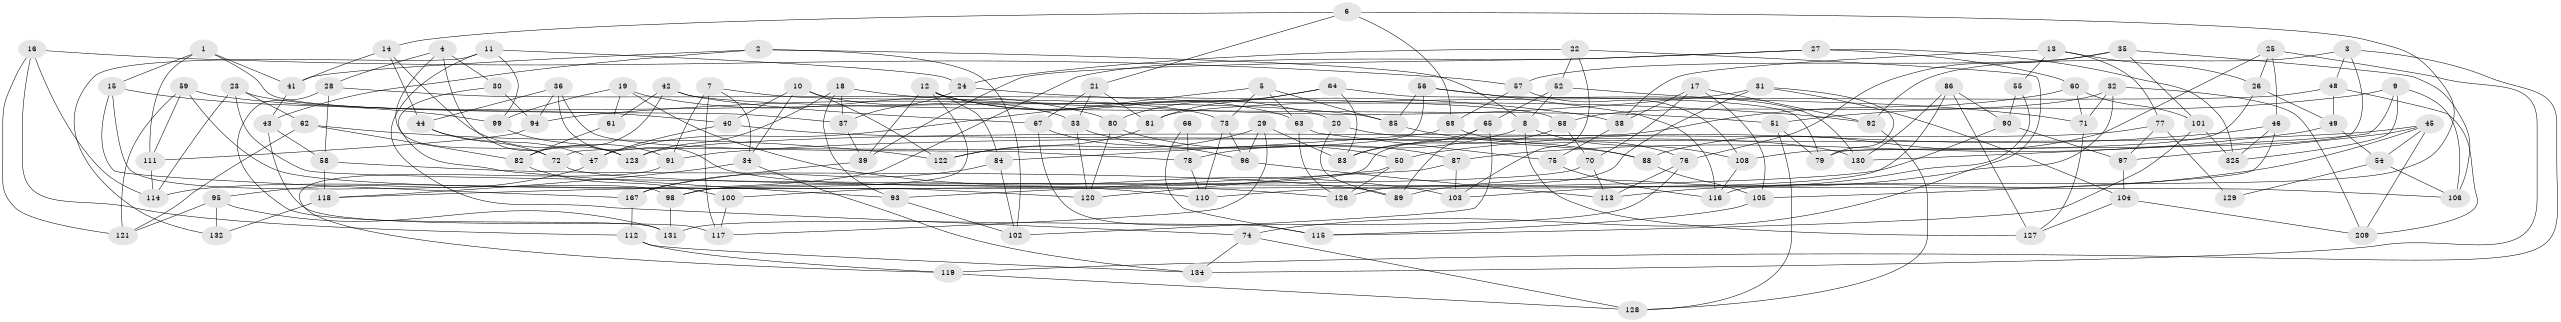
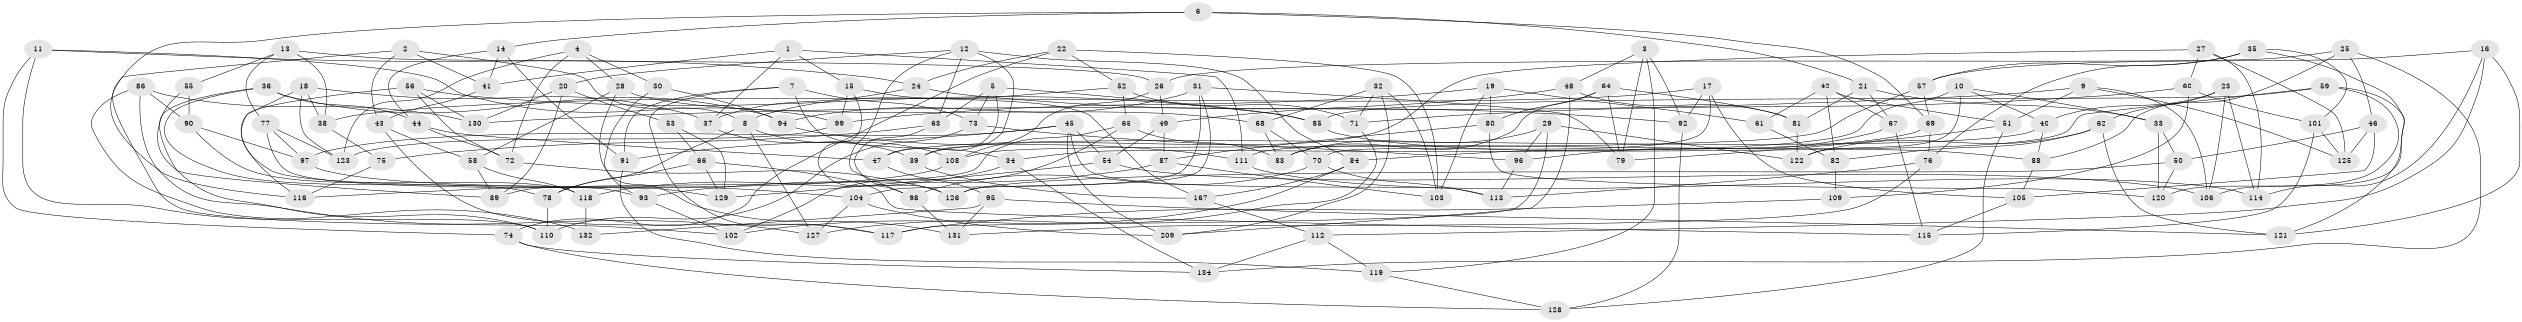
  graph {
    node [color=gray90 style=filled]
    1
    15
    37
    41
    111
    99
    98
    n8 [label=167]
    39
    43
    114
    2
    8
    102
    78
    108
    127
    117
    58
    3
    48
    79
    92
    119
    81
    49
    n27 [label=209]
    128
    4
    28
    30
    72
    123
    68
    131
    93
    94
    126
    5
    47
    63
    73
    85
    95
    75
    96
    110
    88
    6
    14
    21
    69
    116
    91
    44
    33
    67
    84
    76
    7
    34
    n62 [label=134]
    118
    9
    51
    106
-   125 [label=325]
+   125
    130
    10
    40
    122
    50
    120
    11
    24
    74
    132
    12
    20
+   53
    89
    13
    26
    38
    55
    77
    90
    129
    97
    112
    16
    57
    121
    17
    70
    105
    113
    115
    18
    19
    61
    80
    103
    82
    87
    66
    22
    52
    71
    65
    23
    62
    25
    46
    54
    27
    60
    101
-   100
+   100 [label=109]
    83
    29
    31
    104
    32
    35
    36
    42
    45
    56
    59
    64
    86
    1 -- 15
    1 -- 37
    1 -- 41
    1 -- 111
    15 -- 99
    15 -- 98
    15 -- n8
    37 -- 39
    41 -- 43
    111 -- 114
    99 -- 123
    98 -- 131
    n8 -- 112
    39 -- n8
    43 -- 117
    43 -- 58
    2 -- 41
    2 -- 43
    2 -- 8
    2 -- 102
    8 -- 78
    8 -- 108
    8 -- 127
    78 -- 110
    108 -- 116
    58 -- 118
    58 -- 89
    3 -- 48
    3 -- 79
    3 -- 92
    3 -- 119
    48 -- 81
    48 -- 49
    48 -- n27
    92 -- 128
    119 -- 128
    81 -- 122
    49 -- 87
    49 -- 54
    4 -- 28
    4 -- 30
    4 -- 72
    4 -- 123
    28 -- 58
    28 -- 68
    28 -- 131
    30 -- 93
    30 -- 94
    72 -- 126
    68 -- 70
    68 -- 83
    93 -- 102
    94 -- 111
    5 -- 47
    5 -- 63
    5 -- 73
    5 -- 85
    47 -- 95
    63 -- 126
    63 -- 75
    73 -- 96
    73 -- 110
    85 -- 88
    95 -- 131
    95 -- 132
    95 -- 121
    75 -- 116
    96 -- 113
    88 -- 105
    6 -- 14
    6 -- 21
    6 -- 69
    6 -- 116
    14 -- 41
    14 -- 91
    14 -- 44
    21 -- 81
    21 -- 33
    21 -- 67
    69 -- 84
    69 -- 76
    91 -- 119
    44 -- 72
    44 -- 47
    33 -- 50
    33 -- 120
    67 -- 96
    67 -- 115
    84 -- n8
    84 -- 102
    76 -- 131
    76 -- 113
    7 -- 117
    7 -- 73
    7 -- 91
    7 -- 34
    34 -- n62
    34 -- 118
    118 -- 132
    9 -- 51
    9 -- 106
    9 -- 125
    9 -- 130
    51 -- 79
    51 -- 128
    10 -- 33
    10 -- 34
    10 -- 40
    10 -- 122
    40 -- 47
    40 -- 88
    50 -- 126
    50 -- 120
    11 -- 99
    11 -- 24
    11 -- 74
    11 -- 132
    24 -- 37
    24 -- 92
    74 -- 128
    74 -- n62
    12 -- 98
    12 -- 39
    12 -- 63
    12 -- 84
    12 -- 20
    20 -- 130
+   20 -- 53
    20 -- 89
+   53 -- 129
+   53 -- 66
    13 -- 26
    13 -- 38
    13 -- 55
    13 -- 77
    26 -- 108
    26 -- 49
    38 -- 75
    55 -- 89
    55 -- 90
    77 -- 123
    77 -- 129
    77 -- 97
    90 -- 118
    90 -- 97
    97 -- 104
    112 -- 119
    112 -- n62
    16 -- 114
    16 -- 112
    16 -- 57
    16 -- 121
    57 -- 108
    57 -- 69
    17 -- 92
    17 -- 38
    17 -- 70
    17 -- 105
    70 -- 98
    70 -- 113
    105 -- 115
    18 -- 37
    18 -- 123
    18 -- 93
    18 -- 38
    19 -- 99
    19 -- 61
    19 -- 80
    19 -- 103
    61 -- 82
    80 -- 120
    80 -- 87
    82 -- 100
    87 -- 93
    87 -- 103
    66 -- 78
+   66 -- 129
    66 -- 115
    22 -- 24
    22 -- 74
    22 -- 103
    22 -- 52
    52 -- 8
    52 -- 71
    52 -- 65
    71 -- 127
    65 -- 102
    65 -- 89
    65 -- 83
    23 -- 114
    23 -- 106
    23 -- 40
    23 -- 62
    62 -- 122
    62 -- 121
    62 -- 82
    25 -- 88
    25 -- n62
    25 -- 26
    25 -- 46
    46 -- 125
    46 -- 50
    46 -- 105
    54 -- 106
    54 -- 129
    27 -- 39
    27 -- 114
    27 -- 125
    27 -- 60
    60 -- 71
    60 -- 101
    60 -- 100
    101 -- 125
    101 -- 115
    100 -- 117
    29 -- 117
    29 -- 96
    29 -- 122
    29 -- 83
    31 -- 79
    31 -- 94
    31 -- 126
    31 -- 104
    104 -- 127
    104 -- n27
    32 -- n27
    32 -- 68
    32 -- 103
    32 -- 71
    35 -- 76
    35 -- 106
    35 -- 57
    35 -- 101
    36 -- 78
    36 -- 94
    36 -- 110
    36 -- 44
    42 -- 67
    42 -- 51
    42 -- 61
    42 -- 82
    45 -- n27
    45 -- 91
    45 -- 97
    45 -- 113
    45 -- 54
    56 -- 72
    56 -- 85
    56 -- 116
    56 -- 130
    59 -- 111
    59 -- 85
    59 -- 120
    59 -- 121
    64 -- 79
    64 -- 81
    64 -- 80
    64 -- 83
    86 -- 127
    86 -- 110
    86 -- 130
    86 -- 90
  }
